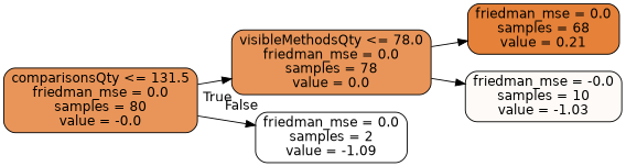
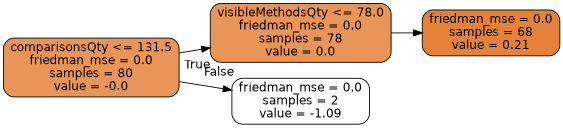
  digraph {
    rankdir=LR
    node [color=black fillcolor="#e99559" fontname=helvetica shape=box style="filled, rounded"]
    edge [fontname=helvetica]
    n1 [label="comparisonsQty <= 131.5\nfriedman_mse = 0.0\nsamples = 80\nvalue = -0.0"]
    n2 [label="visibleMethodsQty <= 78.0\nfriedman_mse = 0.0\nsamples = 78\nvalue = 0.0"]
    n3 [fillcolor="#ffffff" label="friedman_mse = 0.0\nsamples = 2\nvalue = -1.09"]
    n4 [fillcolor="#e58139" label="friedman_mse = 0.0\nsamples = 68\nvalue = 0.21"]
-   n5 [fillcolor="#fefaf7" label="friedman_mse = -0.0\nsamples = 10\nvalue = -1.03"]
    n1 -> n2 [headlabel=True labelangle=45 labeldistance=2.5]
    n1 -> n3 [headlabel=False labelangle=-45 labeldistance=2.5]
    n2 -> n4
-   n2 -> n5
  }
